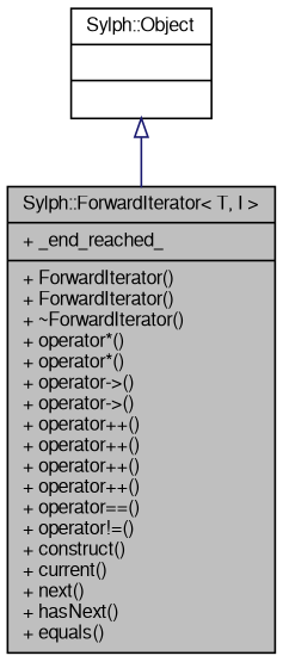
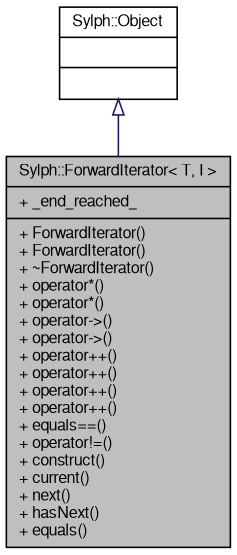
  digraph {
    node [color=black fontname=FreeSans fontsize=10 shape=record style=filled]
-   n1 [fillcolor=grey75 fontcolor=black height=0.2 label="{Sylph::ForwardIterator\< T, I \>\n|+ _end_reached_\l|+ ForwardIterator()\l+ ForwardIterator()\l+ ~ForwardIterator()\l+ operator*()\l+ operator*()\l+ operator-\>()\l+ operator-\>()\l+ operator++()\l+ operator++()\l+ operator++()\l+ operator++()\l+ operator==()\l+ operator!=()\l+ construct()\l+ current()\l+ next()\l+ hasNext()\l+ equals()\l}" width=0.4]
+   n1 [fillcolor=grey75 fontcolor=black height=0.2 label="{Sylph::ForwardIterator\< T, I \>\n|+ _end_reached_\l|+ ForwardIterator()\l+ ForwardIterator()\l+ ~ForwardIterator()\l+ operator*()\l+ operator*()\l+ operator-\>()\l+ operator-\>()\l+ operator++()\l+ operator++()\l+ operator++()\l+ operator++()\l+ equals==()\l+ operator!=()\l+ construct()\l+ current()\l+ next()\l+ hasNext()\l+ equals()\l}" width=0.4]
    n2 [fillcolor=white height=0.2 label="{Sylph::Object\n||}" width=0.4]
    n2 -> n1 [arrowtail=empty color=midnightblue dir=back fontname=FreeSans fontsize=10 labelfontname=FreeSans labelfontsize=10 style=solid]
  }
